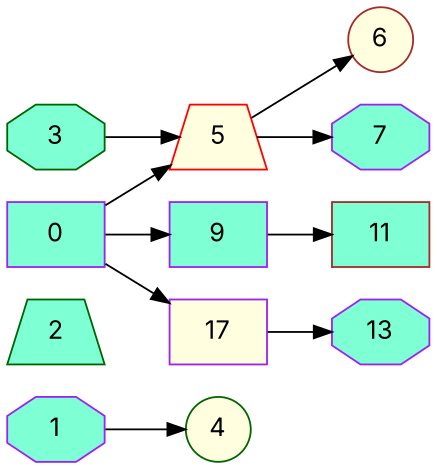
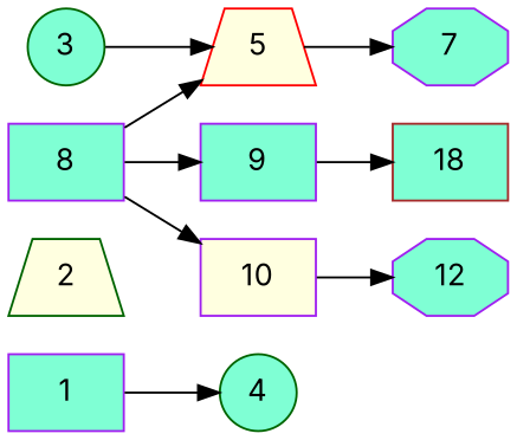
  digraph {
    fontname=Inter
    rankdir=LR
    node [alpha=0.03 color=purple fillcolor=aquamarine fontname=Inter shape=octagon style=filled]
    edge [fontname=Inter]
-   1 [alpha=0.08 expect_size=358872611065492096]
-   4 [alpha=0.12 color=darkgreen expect_size=86860094589567500288 fillcolor=lightyellow shape=circle]
-   2 [alpha=0.06 color=darkgreen expect_size=96894886186039456 shape=trapezium]
-   3 [alpha=0.06 color=darkgreen expect_size=30115193747536871424]
+   1 [alpha=0.08 expect_size=358872611065492096 shape=box]
+   4 [alpha=0.12 color=darkgreen expect_size=86860094589567500288 shape=circle]
+   2 [alpha=0.06 color=darkgreen expect_size=96894886186039456 fillcolor=lightyellow shape=trapezium]
+   3 [alpha=0.06 color=darkgreen expect_size=30115193747536871424 shape=circle]
    5 [alpha=0.01 color=red expect_size=144042573708447008 fillcolor=lightyellow shape=trapezium]
-   6 [alpha=0.02 color=brown expect_size=12988994250632628 fillcolor=lightyellow shape=circle]
    7 [alpha=0.15 expect_size=133070893574139072]
-   8 [expect_size=16748427796287586304 shape=box label=0]
+   8 [expect_size=16748427796287586304 shape=box]
    9 [expect_size=211091168516448000 shape=box]
-   10 [expect_size=131472312739522848 fillcolor=lightyellow shape=box label=17]
-   11 [alpha=0.16 color=brown expect_size=5516307831495589888 shape=box]
-   12 [alpha=0.15 expect_size=10241869448872984576 label=13]
+   10 [expect_size=131472312739522848 fillcolor=lightyellow shape=box]
+   11 [alpha=0.16 color=brown expect_size=5516307831495589888 shape=box label=18]
+   12 [alpha=0.15 expect_size=10241869448872984576]
    1 -> 4
    3 -> 5
-   5 -> 6
    5 -> 7
    8 -> 5
    8 -> 9
    8 -> 10
    9 -> 11
    10 -> 12
  }
